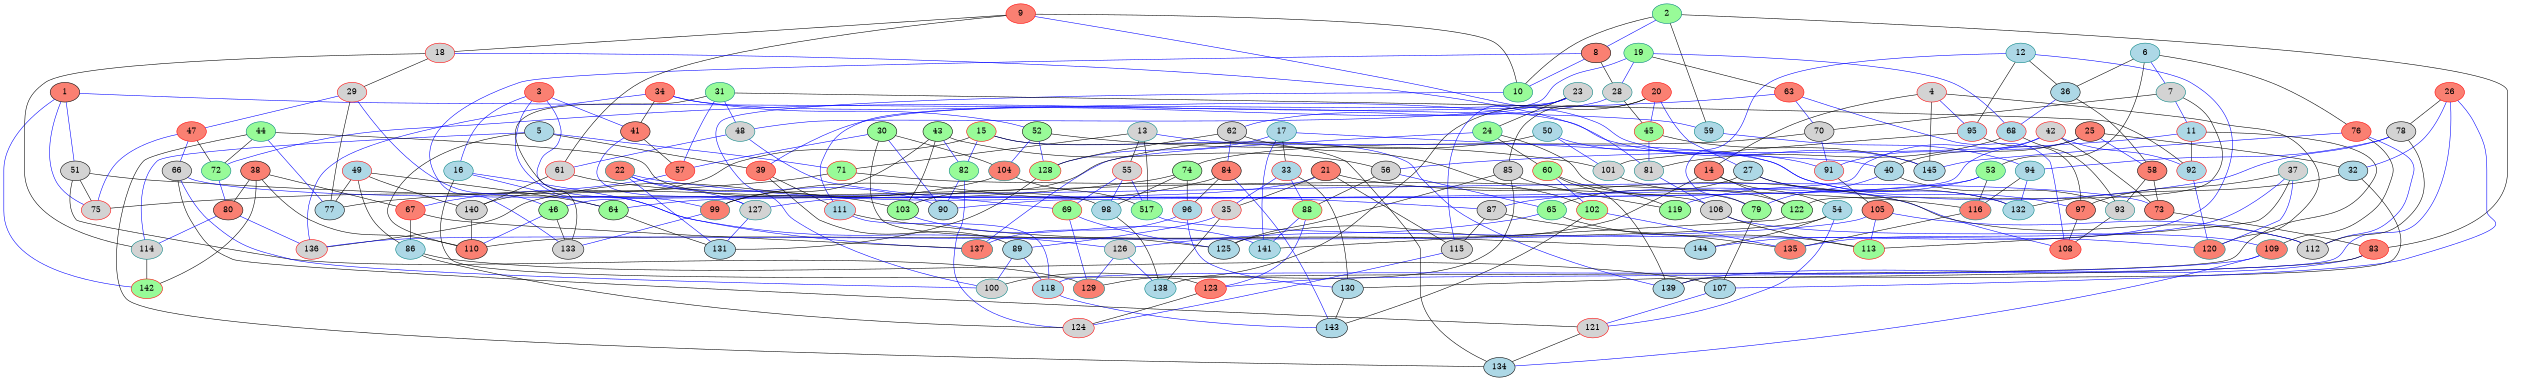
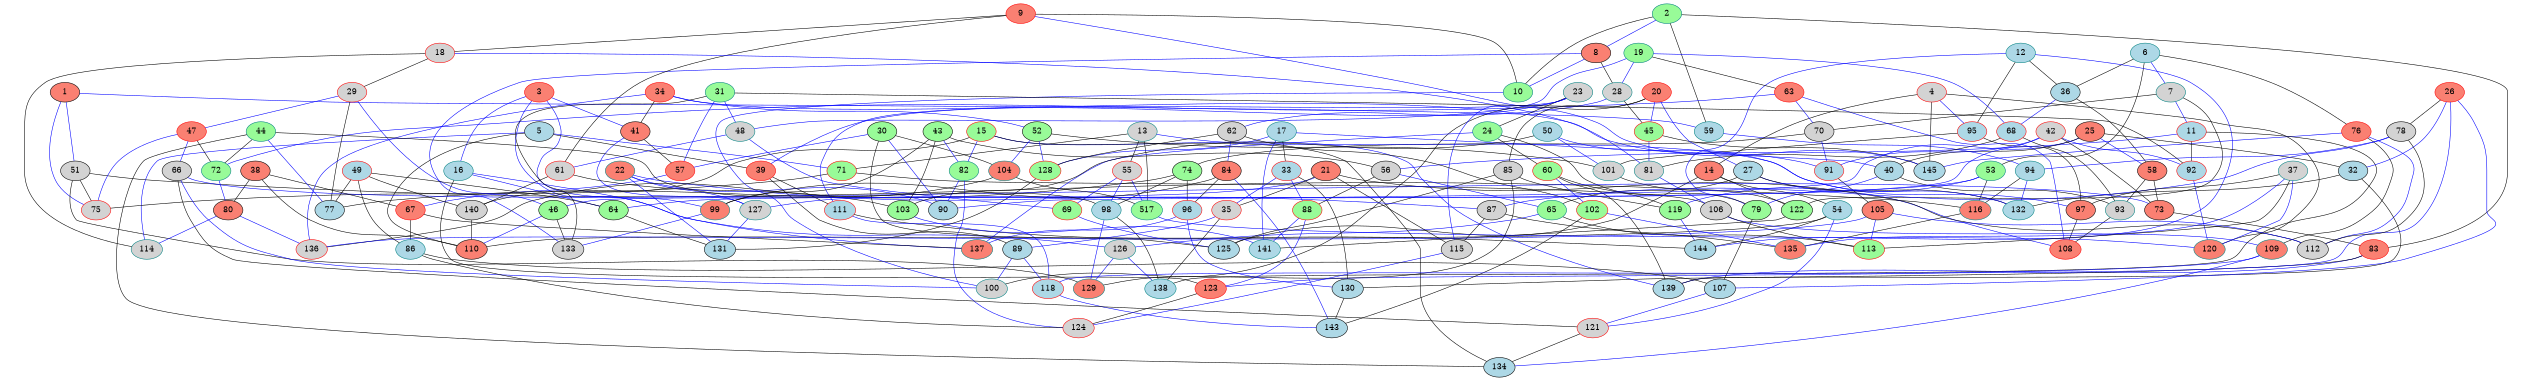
  graph {
    node [color=black fillcolor=lightblue style=filled]
    edge [color=black]
    1 [fillcolor=salmon]
    51 [fillcolor=lightgrey]
    59 [color=teal]
    75 [color=red fillcolor=lightgrey]
-   142 [color=red fillcolor=palegreen]
    116 [color=teal fillcolor=salmon]
    129 [color=teal fillcolor=salmon]
    94 [color=teal]
    2 [color=teal fillcolor=palegreen]
    8 [fillcolor=salmon]
    10 [color=teal fillcolor=palegreen]
    83 [color=red fillcolor=salmon]
    28 [color=teal fillcolor=lightgrey]
    133 [fillcolor=lightgrey]
    100 [color=teal fillcolor=lightgrey]
    139
    130
    3 [color=red fillcolor=salmon]
    16 [color=teal]
    41 [fillcolor=salmon]
    99 [color=teal fillcolor=salmon]
    137 [color=teal fillcolor=salmon]
    64 [fillcolor=palegreen]
    123 [color=red fillcolor=salmon]
    126 [color=teal fillcolor=lightgrey]
    127 [color=teal fillcolor=lightgrey]
    57 [color=red fillcolor=salmon]
    4 [color=red fillcolor=lightgrey]
    14 [fillcolor=salmon]
    95 [color=red]
    120 [color=teal fillcolor=salmon]
    145
    122 [fillcolor=palegreen]
    54 [color=teal]
    125
    97 [fillcolor=salmon]
    101 [color=teal fillcolor=lightgrey]
    39 [color=red fillcolor=salmon]
    5
    71 [color=red fillcolor=palegreen]
    110 [fillcolor=salmon]
    114 [color=teal fillcolor=lightgrey]
    111 [color=red]
    89
    106 [fillcolor=lightgrey]
    6 [color=teal]
    7 [color=teal fillcolor=lightgrey]
    36
    53 [color=teal fillcolor=palegreen]
    76 [color=red fillcolor=salmon]
    11 [color=red]
    70 [fillcolor=lightgrey]
    68 [color=red]
    58 [fillcolor=salmon]
    119 [fillcolor=palegreen]
    112 [fillcolor=lightgrey]
    109 [color=teal fillcolor=salmon]
    56 [fillcolor=lightgrey]
    92 [color=red]
    138 [color=teal]
    91 [color=red]
    74 [fillcolor=palegreen]
    141 [color=teal]
    45 [color=red fillcolor=palegreen]
    9 [color=red fillcolor=salmon]
    18 [color=red fillcolor=lightgrey]
    61 [color=red fillcolor=lightgrey]
    29 [color=red fillcolor=lightgrey]
    81 [color=teal fillcolor=lightgrey]
    140 [fillcolor=lightgrey]
    103 [fillcolor=palegreen]
    65 [color=teal fillcolor=palegreen]
    88 [color=red fillcolor=palegreen]
    12 [color=teal]
    79 [fillcolor=palegreen]
    144
    107
    13 [color=teal fillcolor=lightgrey]
    55 [color=red fillcolor=lightgrey]
    n80 [color=teal fillcolor=palegreen label=517]
    98 [color=teal]
    69 [color=red fillcolor=palegreen]
    108 [color=red fillcolor=salmon]
    121 [color=red fillcolor=lightgrey]
    15 [color=red fillcolor=palegreen]
    82 [color=teal fillcolor=palegreen]
    134
    90
    124 [color=red fillcolor=lightgrey]
    131
    17 [color=teal]
    33 [color=red]
    40
    128 [color=red fillcolor=palegreen]
    35 [color=red fillcolor=lightgrey]
    93 [color=teal fillcolor=lightgrey]
    46 [fillcolor=palegreen]
    47 [color=red fillcolor=salmon]
    77
    19 [color=teal fillcolor=palegreen]
    48 [color=teal fillcolor=lightgrey]
    63 [color=red fillcolor=salmon]
    72 [color=teal fillcolor=palegreen]
    20 [color=red fillcolor=salmon]
    27
    85 [fillcolor=lightgrey]
    132 [color=teal]
    21 [fillcolor=salmon]
    115 [fillcolor=lightgrey]
    22 [color=teal fillcolor=salmon]
    87 [fillcolor=lightgrey]
    135 [color=teal fillcolor=salmon]
    23 [color=teal fillcolor=lightgrey]
    24 [color=teal fillcolor=palegreen]
    62 [fillcolor=lightgrey]
    60 [color=red fillcolor=palegreen]
    102 [color=red fillcolor=palegreen]
    84 [fillcolor=salmon]
    118 [color=red]
    25 [fillcolor=salmon]
    32
    73 [fillcolor=salmon]
    26 [color=red fillcolor=salmon]
    78 [fillcolor=lightgrey]
    143
    113 [color=red fillcolor=palegreen]
    66 [fillcolor=lightgrey]
    30 [fillcolor=palegreen]
    104 [color=teal fillcolor=salmon]
    67 [color=red fillcolor=salmon]
    136 [color=red fillcolor=lightgrey]
    31 [color=teal fillcolor=palegreen]
    34 [color=red fillcolor=salmon]
    52 [fillcolor=palegreen]
    105 [fillcolor=salmon]
    37 [color=teal fillcolor=lightgrey]
    38 [fillcolor=salmon]
    80 [fillcolor=salmon]
    86 [color=teal]
    42 [color=red fillcolor=lightgrey]
    43 [fillcolor=palegreen]
    44 [color=teal fillcolor=palegreen]
    49 [color=red]
    50 [color=teal]
    96 [color=red]
    1 -- 51 [color=blue]
    1 -- 59 [color=blue]
    1 -- 75 [color=blue]
-   1 -- 142 [color=blue]
    51 -- 75
    51 -- 116
    51 -- 129
    59 -- 94 [color=blue]
    116 -- 135
    94 -- 116
    94 -- 132 [color=blue]
    2 -- 59
    2 -- 8 [color=blue]
    2 -- 10
    2 -- 83
    8 -- 10 [color=blue]
    8 -- 28
    8 -- 133 [color=blue]
    10 -- 100 [color=blue]
    83 -- 139 [color=blue]
    83 -- 130
    28 -- 39 [color=blue]
    28 -- 45
    130 -- 143
    3 -- 16 [color=blue]
    3 -- 41 [color=blue]
    3 -- 99 [color=blue]
    3 -- 137 [color=blue]
    16 -- 64 [color=blue]
    16 -- 123
    16 -- 126 [color=blue]
    41 -- 127 [color=blue]
    41 -- 57
    99 -- 133 [color=blue]
    64 -- 131
    123 -- 124
    126 -- 129 [color=blue]
    126 -- 138 [color=blue]
    127 -- 131 [color=blue]
    57 -- 67 [color=blue]
    4 -- 14
    4 -- 95 [color=blue]
    4 -- 120
    4 -- 145
    14 -- 122
    14 -- 54
    14 -- 125
    95 -- 97
    95 -- 101
    122 -- 141
    54 -- 110
    54 -- 144
    54 -- 121 [color=blue]
    97 -- 108
    101 -- 122
    39 -- 111
    39 -- 89
    5 -- 39
    5 -- 71 [color=blue]
    5 -- 110
    5 -- 114 [color=blue]
    71 -- 75
    71 -- 106
-   114 -- 142
    111 -- 144
    111 -- 118 [color=blue]
    89 -- 100 [color=blue]
    89 -- 118 [color=blue]
    106 -- 109 [color=blue]
    106 -- 113
    6 -- 7 [color=blue]
    6 -- 36
    6 -- 53
    6 -- 76
    7 -- 122
    7 -- 11 [color=blue]
    7 -- 70
    36 -- 68 [color=blue]
    36 -- 58
    53 -- 116
    53 -- 64 [color=blue]
    53 -- 119 [color=blue]
    76 -- 145 [color=blue]
    76 -- 112 [color=blue]
    76 -- 109
    11 -- 56 [color=blue]
    11 -- 92
    11 -- 138
    70 -- 91 [color=blue]
    70 -- 74
    68 -- 81
    68 -- 93
    58 -- 93
    58 -- 73
+   119 -- 144 [color=blue]
    109 -- 123 [color=blue]
    109 -- 134 [color=blue]
    56 -- 65 [color=blue]
    56 -- 88
    92 -- 120 [color=blue]
    91 -- 105
    74 -- 98
    74 -- 77
    74 -- 96
    45 -- 145
    45 -- 81 [color=blue]
    9 -- 10
    9 -- 145 [color=blue]
    9 -- 18
    9 -- 61
    18 -- 114
    18 -- 29
    18 -- 81 [color=blue]
    61 -- 140
    61 -- 103
    29 -- 46 [color=blue]
    29 -- 47 [color=blue]
    29 -- 77
    81 -- 106 [color=blue]
    140 -- 110
    103 -- 141 [color=blue]
    65 -- 126 [color=blue]
    65 -- 113
    88 -- 123 [color=blue]
    88 -- 141 [color=blue]
    12 -- 95
    12 -- 36
    12 -- 79 [color=blue]
    12 -- 144 [color=blue]
    79 -- 107
    107 -- 121 [color=blue]
    13 -- 97 [color=blue]
    13 -- 71
    13 -- 55
    13 -- n80
    55 -- n80 [color=blue]
    55 -- 98 [color=blue]
    55 -- 69 [color=blue]
    n80 -- 120 [color=blue]
    98 -- 138
-   69 -- 129 [color=blue]
+   98 -- 129 [color=blue]
    69 -- 125 [color=blue]
    121 -- 134
    15 -- 139 [color=blue]
    15 -- 140
    15 -- 82 [color=blue]
    15 -- 134
    82 -- 90 [color=blue]
    82 -- 124 [color=blue]
    17 -- 141 [color=blue]
    17 -- 33
    17 -- 40 [color=blue]
    17 -- 128 [color=blue]
    33 -- 130
    33 -- 88 [color=blue]
    33 -- 35 [color=blue]
    40 -- 79 [color=blue]
    40 -- 93
    128 -- 131
    35 -- 89 [color=blue]
    35 -- 138
    93 -- 108
    46 -- 133
    46 -- 110 [color=blue]
    47 -- 75 [color=blue]
    47 -- 72
    47 -- 66 [color=blue]
    19 -- 28 [color=blue]
    19 -- 68 [color=blue]
    19 -- 48 [color=blue]
    19 -- 63
    48 -- 61 [color=blue]
    48 -- 69 [color=blue]
    63 -- 70 [color=blue]
    63 -- 108 [color=blue]
    63 -- 72 [color=blue]
    72 -- 80 [color=blue]
    20 -- 100
    20 -- 45 [color=blue]
    20 -- 27 [color=blue]
    20 -- 85
    27 -- 65
    27 -- 108 [color=blue]
    27 -- 132
    85 -- 129
    85 -- 125
    85 -- 119
    21 -- 127 [color=blue]
    21 -- 112
    21 -- 35
    21 -- 115
    115 -- 124 [color=blue]
    22 -- 127 [color=blue]
    22 -- 90 [color=blue]
    22 -- 131 [color=blue]
    22 -- 87 [color=blue]
    87 -- 115
    87 -- 135
    23 -- 111 [color=blue]
    23 -- 115 [color=blue]
    23 -- 24
    23 -- 62 [color=blue]
    24 -- 137 [color=blue]
    24 -- 79
    24 -- 60
    62 -- 128
    62 -- 102
    62 -- 84 [color=blue]
    60 -- 139
    60 -- 119
    60 -- 102 [color=blue]
    102 -- 135 [color=blue]
    102 -- 143
    84 -- 99
    84 -- 143 [color=blue]
    84 -- 96
    118 -- 143 [color=blue]
    25 -- 58 [color=blue]
    25 -- 90 [color=blue]
    25 -- 40
    25 -- 32
    32 -- 139
    32 -- 132
    73 -- 83
    26 -- 107 [color=blue]
    26 -- 118 [color=blue]
    26 -- 32 [color=blue]
    26 -- 78
    78 -- 94 [color=blue]
    78 -- 112
    78 -- 87 [color=blue]
    66 -- 100 [color=blue]
    66 -- 121
    66 -- 73 [color=blue]
    30 -- 57 [color=blue]
    30 -- 125
    30 -- 90 [color=blue]
    30 -- 104
    104 -- n80
    104 -- 136
    67 -- 137
    67 -- 86
    31 -- 133
    31 -- 57 [color=blue]
    31 -- 92
    31 -- 48 [color=blue]
    34 -- 41
    34 -- 91 [color=blue]
    34 -- 136 [color=blue]
    34 -- 52 [color=blue]
    52 -- 101
    52 -- 128 [color=blue]
    52 -- 104 [color=blue]
    105 -- 112 [color=blue]
    105 -- 113 [color=blue]
    105 -- 136 [color=blue]
    37 -- 120 [color=blue]
    37 -- 97
    37 -- 135 [color=blue]
    37 -- 113
-   38 -- 142
    38 -- 110
    38 -- 67
    38 -- 80
    80 -- 114 [color=blue]
    80 -- 136 [color=blue]
    86 -- 107
    86 -- 124
    42 -- 92 [color=blue]
    42 -- 91 [color=blue]
    42 -- 46 [color=blue]
    42 -- 73
    43 -- 99
    43 -- 56
    43 -- 103
    43 -- 82 [color=blue]
    44 -- 98
    44 -- 134
    44 -- 77 [color=blue]
    44 -- 72
    49 -- 64
    49 -- 140
    49 -- 77
    49 -- 86
    50 -- 101 [color=blue]
    50 -- 103
    50 -- 132 [color=blue]
    96 -- 130 [color=blue]
    96 -- 137 [color=blue]
  }
